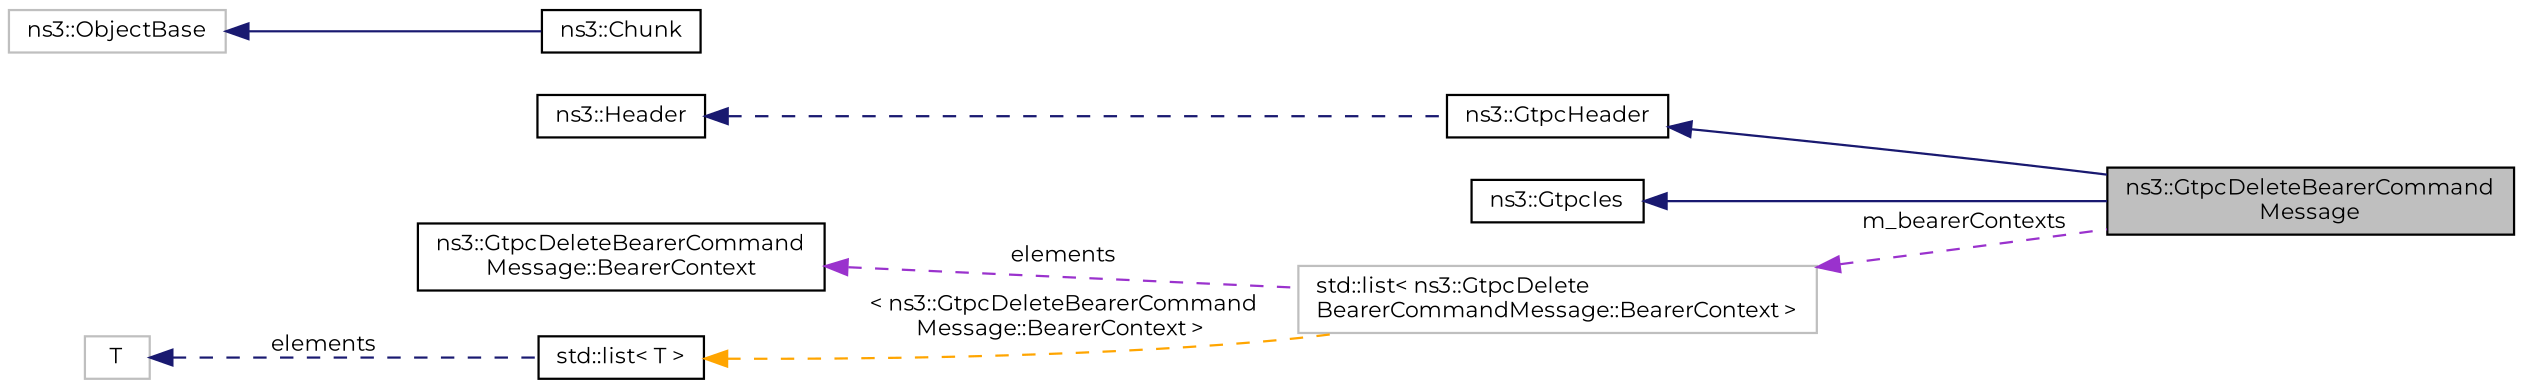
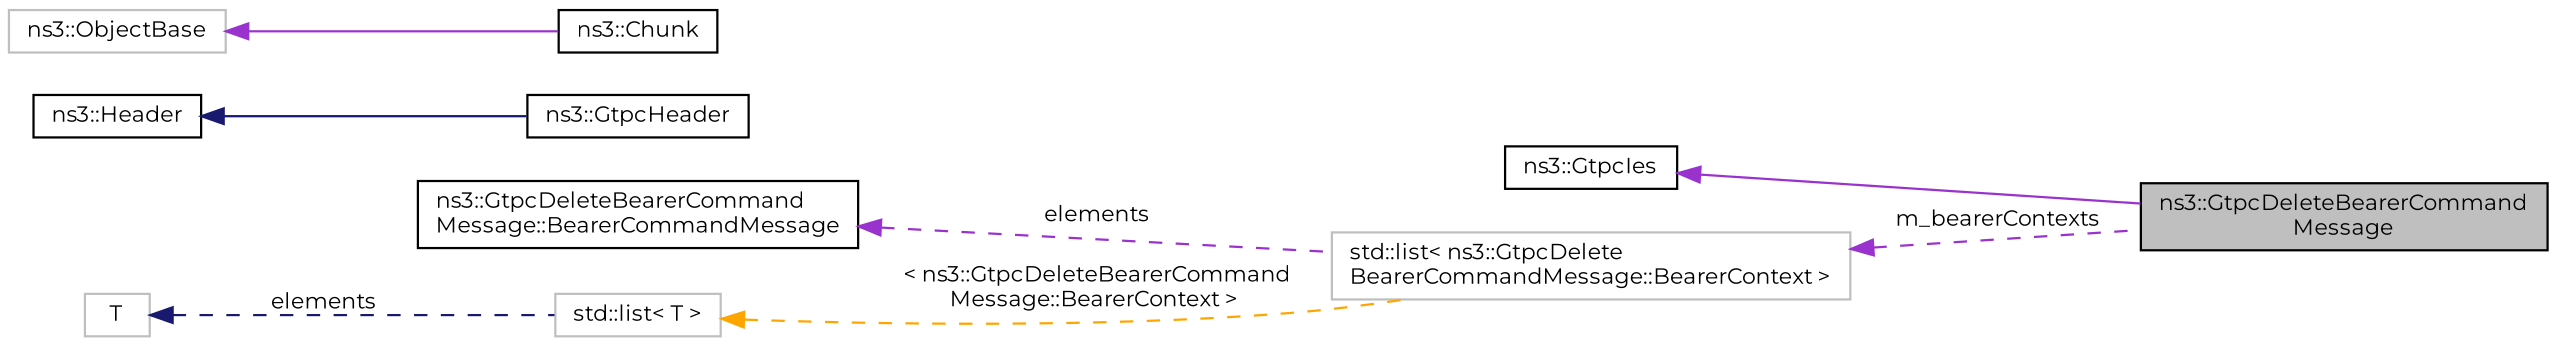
  digraph {
    fontname=Montserrat
    rankdir=LR
    node [color=black fillcolor=white fontname=Montserrat fontsize=10 shape=record style=filled]
    edge [color=midnightblue dir=back fontname=Montserrat fontsize=10 labelfontname=Helvetica labelfontsize=10 style=solid]
    n1 [fillcolor=grey75 fontcolor=black height=0.2 label="ns3::GtpcDeleteBearerCommand\lMessage" width=0.4]
    n2 [height=0.2 label="ns3::GtpcHeader" width=0.4]
    n3 [height=0.2 label="ns3::Header" width=0.4]
    n4 [height=0.2 label="ns3::Chunk" width=0.4]
    n5 [color=grey75 height=0.2 label="ns3::ObjectBase" width=0.4]
    n6 [height=0.2 label="ns3::GtpcIes" width=0.4]
    n7 [color=grey75 height=0.2 label="std::list\< ns3::GtpcDelete\lBearerCommandMessage::BearerContext \>" width=0.4]
-   n8 [height=0.2 label="ns3::GtpcDeleteBearerCommand\lMessage::BearerContext" width=0.4]
-   n9 [height=0.2 label="std::list\< T \>" width=0.4]
+   n8 [height=0.2 label="ns3::GtpcDeleteBearerCommand\lMessage::BearerCommandMessage" width=0.4]
+   n9 [color=grey75 height=0.2 label="std::list\< T \>" width=0.4]
    n10 [color=grey75 height=0.2 label=T width=0.4]
-   n2 -> n1
-   n3 -> n2 [style=dashed]
-   n5 -> n4
-   n6 -> n1
+   n3 -> n2
+   n5 -> n4 [color=darkorchid3]
+   n6 -> n1 [color=darkorchid3]
    n7 -> n1 [color=darkorchid3 label=" m_bearerContexts" style=dashed]
    n8 -> n7 [color=darkorchid3 label=" elements" style=dashed]
    n9 -> n7 [color=orange label=" \< ns3::GtpcDeleteBearerCommand\lMessage::BearerContext \>" style=dashed]
    n10 -> n9 [label=" elements" style=dashed]
  }
